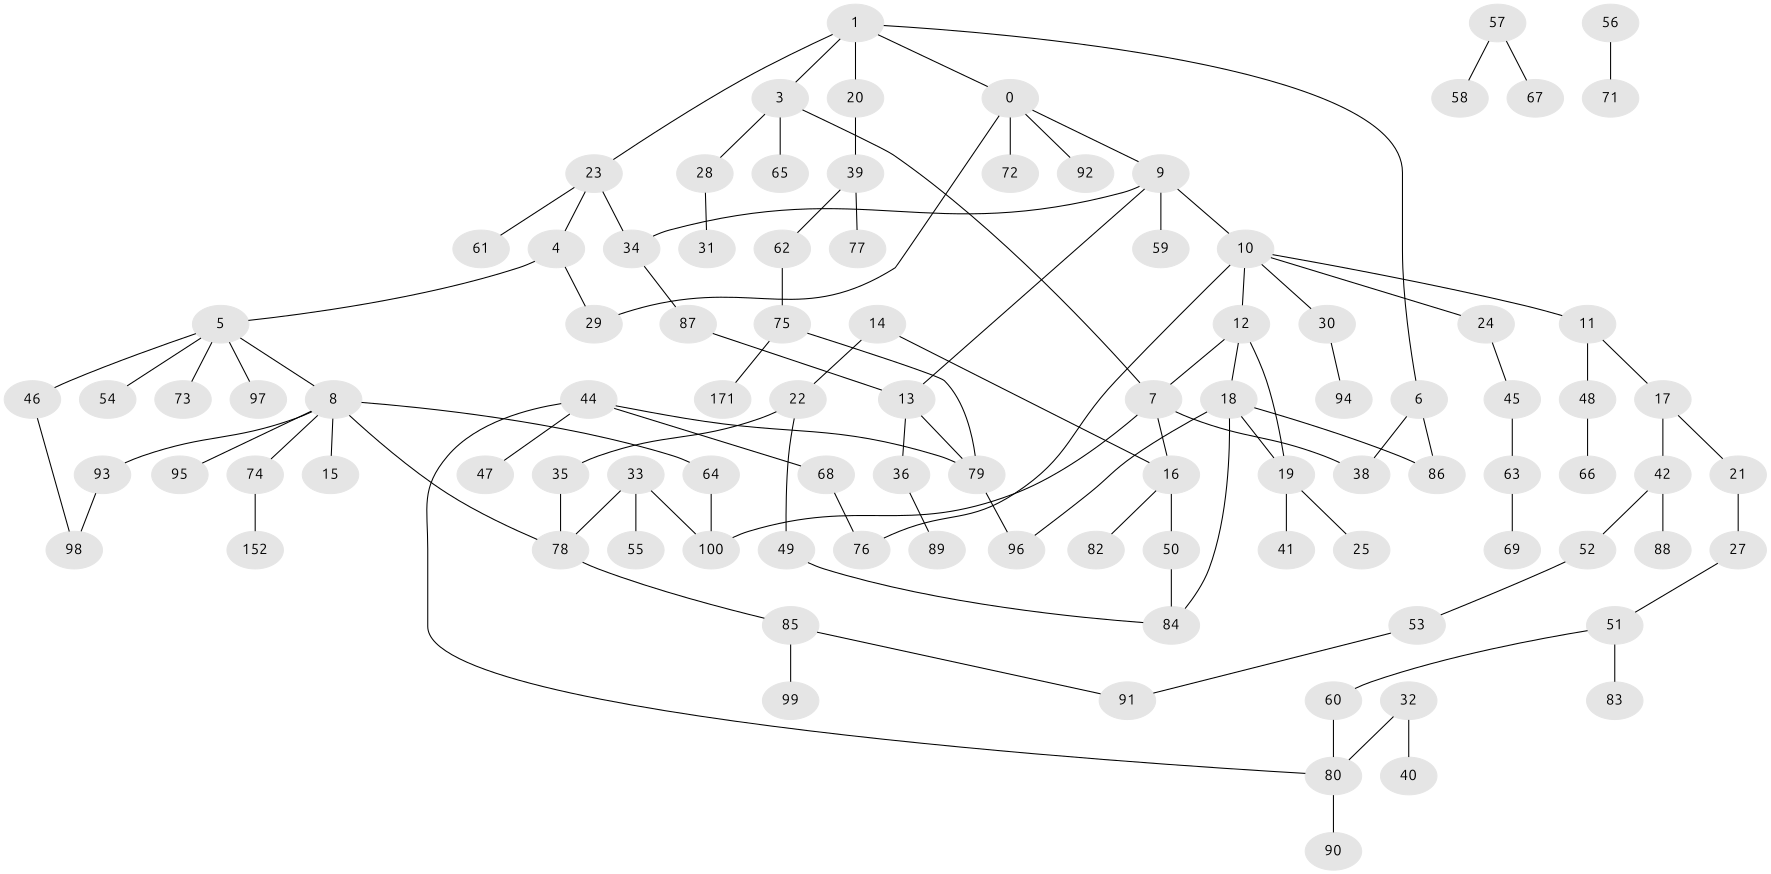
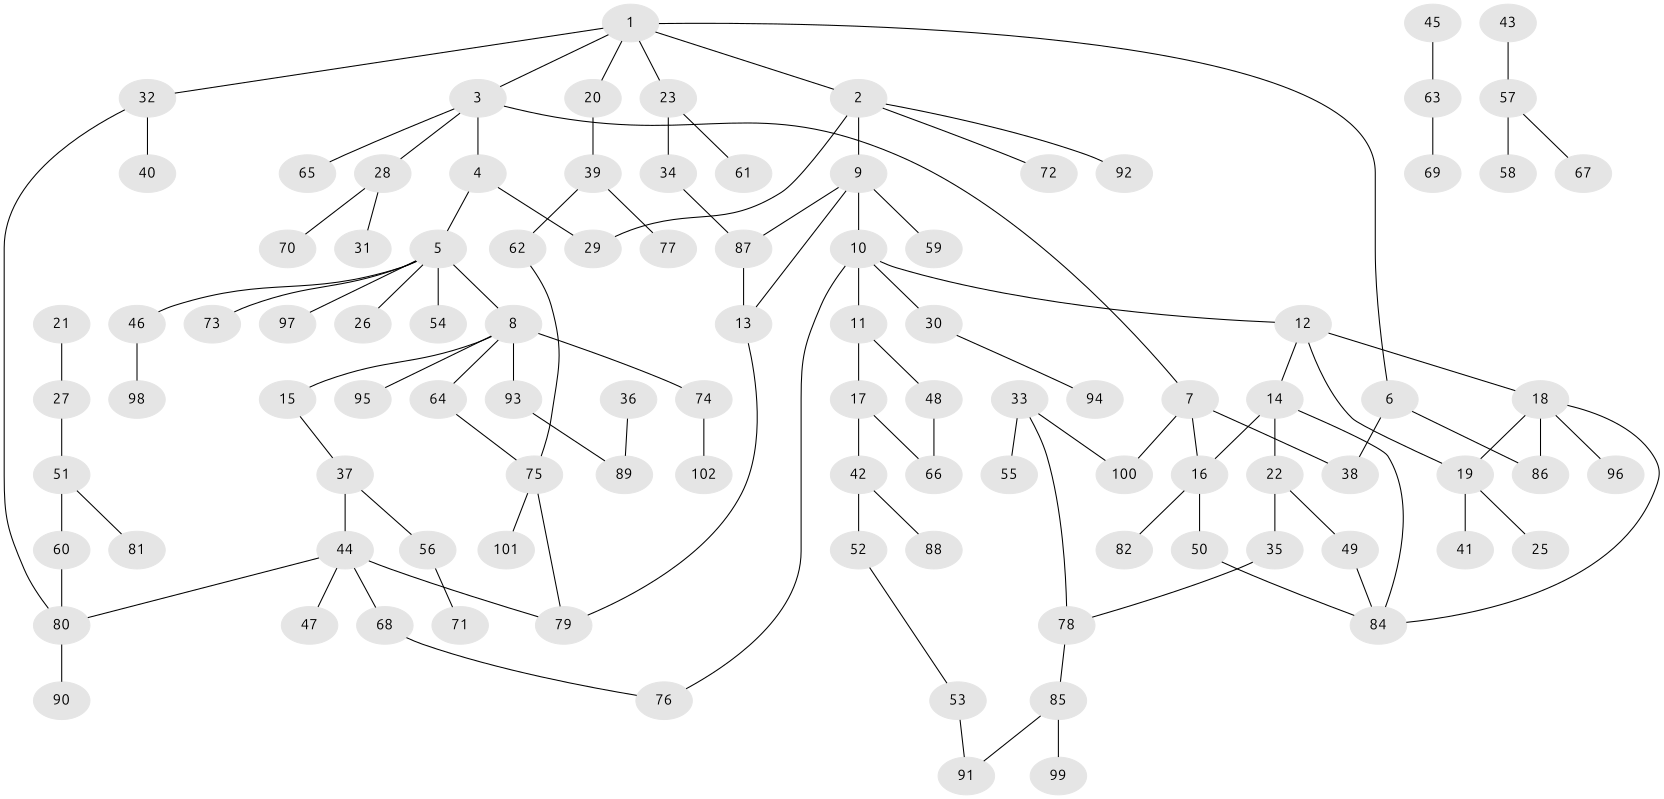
  graph {
    fontname=Ubuntu
    node [color=gray90 fontname=Ubuntu style=filled]
    edge [fontname=Ubuntu]
    1
-   2 [label=0]
+   2
    3
    6
    20
    23
    32
    9
    29
    72
    92
    4
    7
    28
    65
    38
    86
    39
    34
    61
    40
    80
    13
    10
    59
    87
    36
    79
    5
    16
    100
    31
+   70
    8
+   26
    46
    54
    73
    97
    15
    64
    74
    78
    93
    95
    98
    50
    82
+   37
    75
-   102 [label=152]
+   102
    85
    11
    12
-   24
    30
    76
    17
    48
    14
    18
    19
    45
    94
    21
    42
    66
    22
    84
    96
+   43
    57
    89
    35
    49
    44
    56
    27
    33
    55
    52
    88
    25
    41
    62
    77
    51
    63
    90
    47
    68
    71
    60
-   81 [label=83]
+   81
    53
    58
    67
    69
    91
-   101 [label=171]
+   101
    99
    1 -- 2
    1 -- 3
    1 -- 6
    1 -- 20
    1 -- 23
+   1 -- 32
    2 -- 9
    2 -- 29
    2 -- 72
    2 -- 92
-   23 -- 4
+   3 -- 4
    3 -- 7
    3 -- 28
    3 -- 65
    6 -- 38
    6 -- 86
    20 -- 39
    23 -- 34
    23 -- 61
    32 -- 40
    32 -- 80
    9 -- 13
    9 -- 10
    9 -- 59
-   9 -- 34
+   9 -- 87
    4 -- 29
    4 -- 5
    7 -- 38
    7 -- 16
    7 -- 100
    28 -- 31
+   28 -- 70
    39 -- 62
    39 -- 77
    34 -- 87
    80 -- 90
-   13 -- 36
    13 -- 79
    10 -- 11
    10 -- 12
-   10 -- 24
    10 -- 30
    10 -- 76
    87 -- 13
    36 -- 89
-   79 -- 96
    5 -- 8
+   5 -- 26
    5 -- 46
    5 -- 54
    5 -- 73
    5 -- 97
    16 -- 50
    16 -- 82
    8 -- 15
    8 -- 64
    8 -- 74
-   8 -- 78
    8 -- 93
    8 -- 95
    46 -- 98
-   64 -- 100
+   15 -- 37
+   64 -- 75
    74 -- 102
    78 -- 85
-   93 -- 98
+   93 -- 89
    50 -- 84
+   37 -- 44
+   37 -- 56
    75 -- 79
    75 -- 101
    85 -- 91
    85 -- 99
    11 -- 17
    11 -- 48
-   12 -- 7
+   12 -- 14
    12 -- 18
    12 -- 19
-   24 -- 45
    30 -- 94
-   17 -- 21
+   17 -- 66
    17 -- 42
    48 -- 66
    14 -- 16
    14 -- 22
+   14 -- 84
    18 -- 86
    18 -- 19
    18 -- 84
    18 -- 96
    19 -- 25
    19 -- 41
    45 -- 63
    21 -- 27
    42 -- 52
    42 -- 88
    22 -- 35
    22 -- 49
+   43 -- 57
    57 -- 58
    57 -- 67
    35 -- 78
    49 -- 84
    44 -- 80
    44 -- 79
    44 -- 47
    44 -- 68
    56 -- 71
    27 -- 51
    33 -- 100
    33 -- 78
    33 -- 55
    52 -- 53
    62 -- 75
    51 -- 60
    51 -- 81
    63 -- 69
    68 -- 76
    60 -- 80
    53 -- 91
  }
